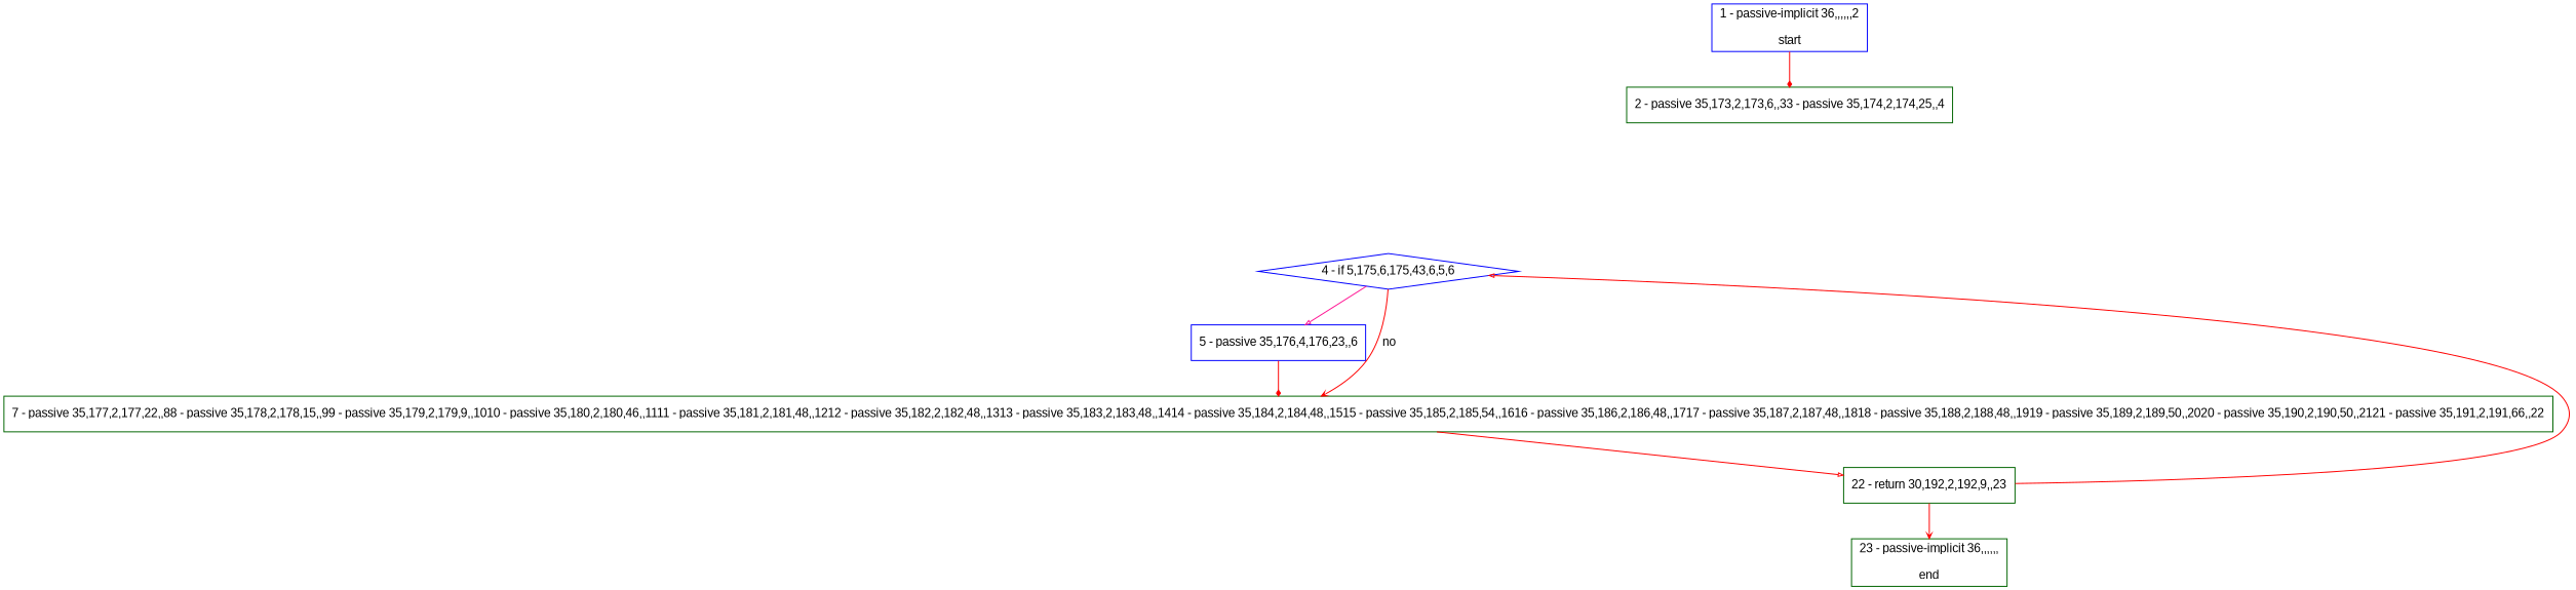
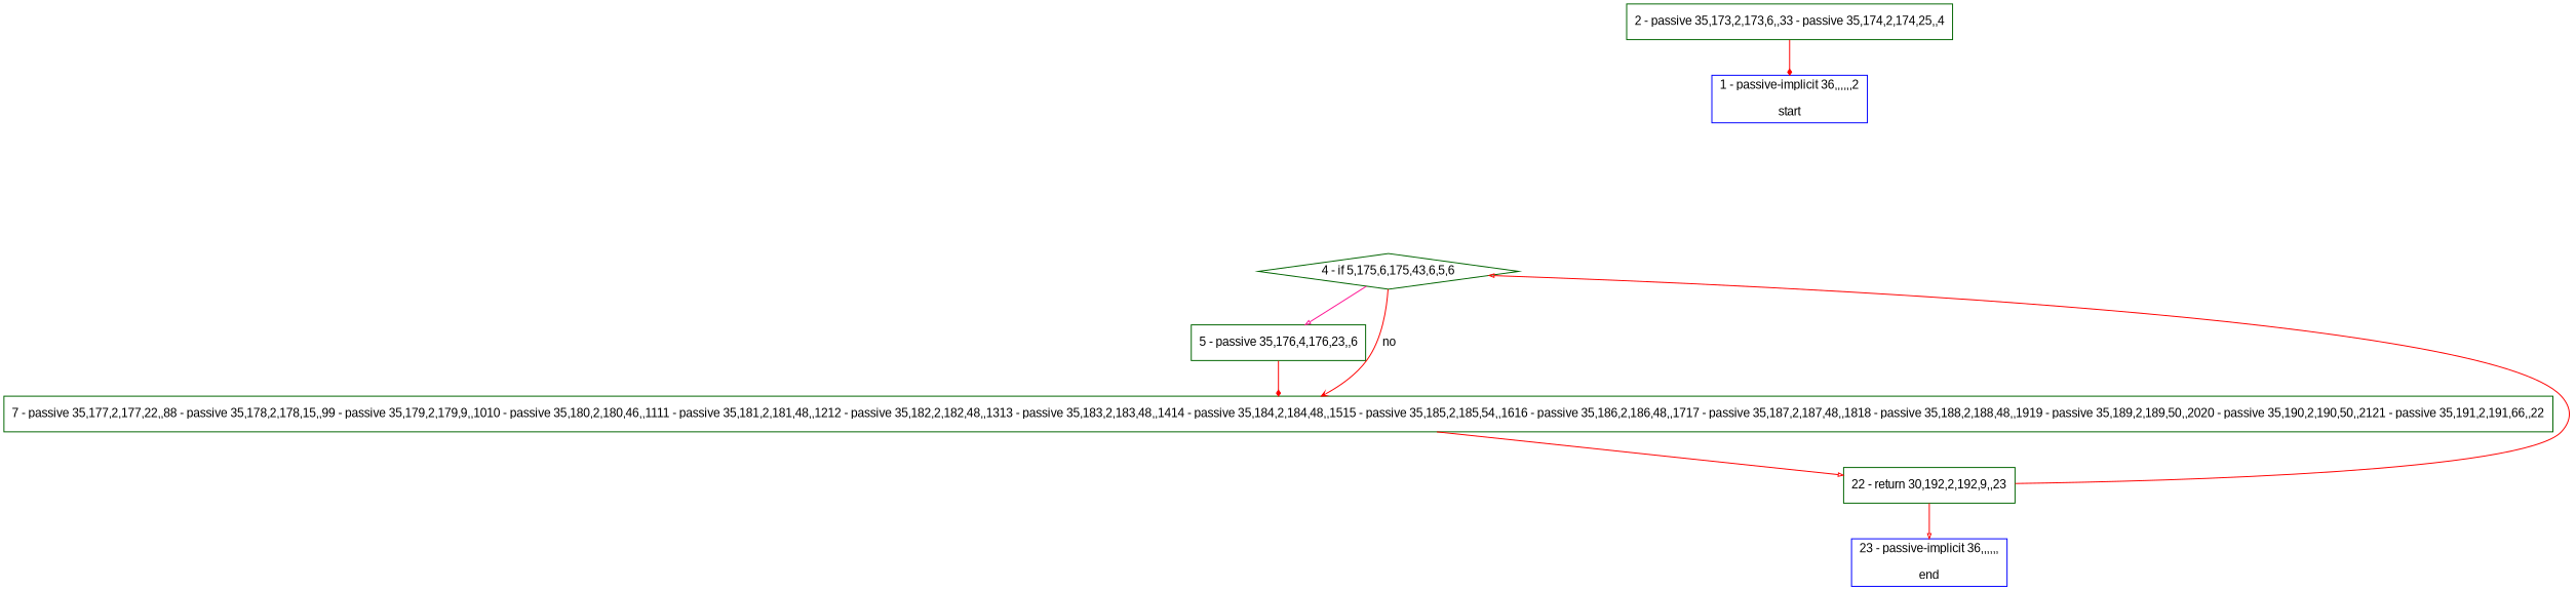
  digraph {
    bgcolor=white
    compound=true
    fillcolor="#FFFFCC"
    fontname=Arial
    fontsize=12
    pack=true
    packmode=clust
    style="rounded,filled"
    node [color=darkgreen compound=true fillcolor="#ffffff" fixedsize=false fontname=Arial fontsize=12 node_initialized=no shape=box style=filled]
    edge [arrowhead=onormal arrowsize=0.5 arrowtail=none color=red compound=true dir=forward fontcolor=black fontname=Arial fontsize=12]
    n1 [label="2 - passive 35,173,2,173,6,,33 - passive 35,174,2,174,25,,4"]
-   n2 [color=blue label="4 - if 5,175,6,175,43,6,5,6" shape=diamond]
-   n3 [color=blue label="5 - passive 35,176,4,176,23,,6"]
+   n2 [label="4 - if 5,175,6,175,43,6,5,6" shape=diamond]
+   n3 [label="5 - passive 35,176,4,176,23,,6"]
    n4 [label="7 - passive 35,177,2,177,22,,88 - passive 35,178,2,178,15,,99 - passive 35,179,2,179,9,,1010 - passive 35,180,2,180,46,,1111 - passive 35,181,2,181,48,,1212 - passive 35,182,2,182,48,,1313 - passive 35,183,2,183,48,,1414 - passive 35,184,2,184,48,,1515 - passive 35,185,2,185,54,,1616 - passive 35,186,2,186,48,,1717 - passive 35,187,2,187,48,,1818 - passive 35,188,2,188,48,,1919 - passive 35,189,2,189,50,,2020 - passive 35,190,2,190,50,,2121 - passive 35,191,2,191,66,,22"]
    n5 [color=blue label="1 - passive-implicit 36,,,,,,2\n\nstart"]
    n6 [label="22 - return 30,192,2,192,9,,23"]
-   n7 [label="23 - passive-implicit 36,,,,,,\n\nend"]
+   n7 [color=blue label="23 - passive-implicit 36,,,,,,\n\nend"]
    n2 -> n3 [color=deeppink label=no]
    n2 -> n4 [arrowhead=vee label=no]
    n3 -> n4 [arrowhead=diamond]
    n4 -> n6
-   n5 -> n1 [arrowhead=diamond]
+   n1 -> n5 [arrowhead=diamond]
    n6 -> n2
-   n6 -> n7 [arrowhead=vee]
+   n6 -> n7
  }
